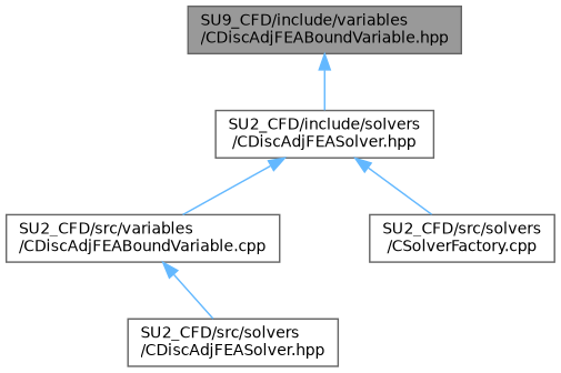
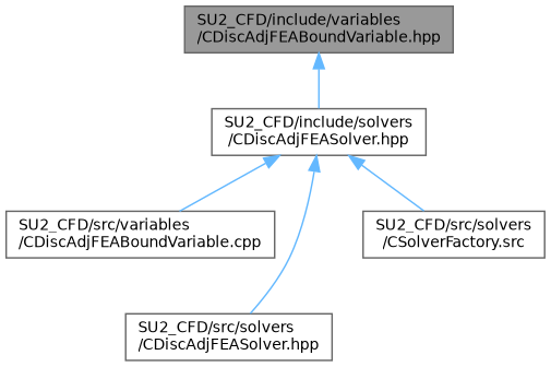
  digraph {
    fontname="DejaVu Sans"
    node [color=grey40 fillcolor=white fontname="DejaVu Sans" fontsize=10 shape=box style=filled]
    edge [color=steelblue1 dir=back fontname="DejaVu Sans" fontsize=10 labelfontname=Helvetica labelfontsize=10 style=solid]
-   n1 [color=gray40 fillcolor=grey60 fontcolor=black height=0.2 label="SU9_CFD/include/variables\l/CDiscAdjFEABoundVariable.hpp" width=0.4]
+   n1 [color=gray40 fillcolor=grey60 fontcolor=black height=0.2 label="SU2_CFD/include/variables\l/CDiscAdjFEABoundVariable.hpp" width=0.4]
    n2 [height=0.2 label="SU2_CFD/include/solvers\l/CDiscAdjFEASolver.hpp" width=0.4]
    n3 [height=0.2 label="SU2_CFD/src/variables\l/CDiscAdjFEABoundVariable.cpp" width=0.4]
    n4 [height=0.2 label="SU2_CFD/src/solvers\l/CDiscAdjFEASolver.hpp" width=0.4]
-   n5 [height=0.2 label="SU2_CFD/src/solvers\l/CSolverFactory.cpp" width=0.4]
+   n5 [height=0.2 label="SU2_CFD/src/solvers\l/CSolverFactory.src" width=0.4]
    n1 -> n2
    n2 -> n3
-   n3 -> n4
+   n2 -> n4
    n2 -> n5
  }
